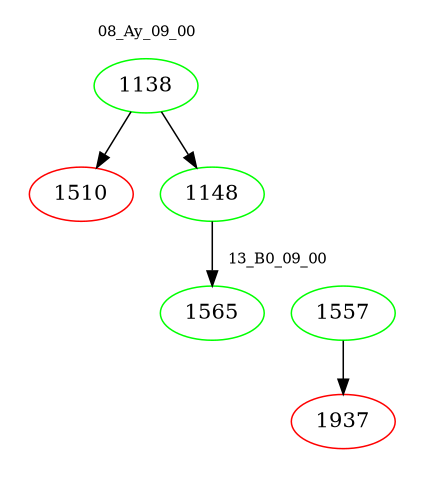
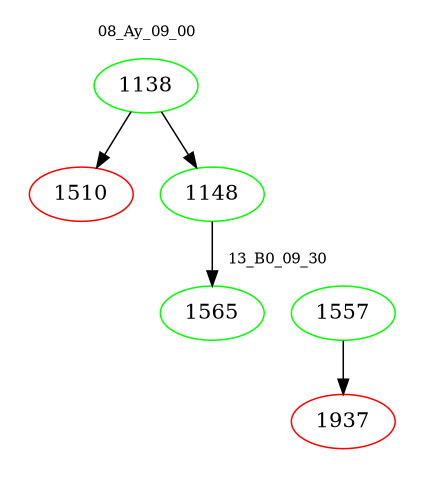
  digraph {
    node [color=green]
    edge [color=black]
    n1 [label=1138]
    n2 [color=red label=1510]
    n3 [label=1148]
    n4 [label=1557]
    n5 [label=1565]
    n6 [color=red label=1937]
    subgraph cluster_1 {
      color=white
      fontsize=10
      label="08_Ay_09_00"
      n1
      n2
      n3
    }
    subgraph cluster_2 {
      color=white
      fontsize=10
-     label="13_B0_09_00"
+     label="13_B0_09_30"
      n4
      n5
      n6
    }
    n1 -> n2
    n1 -> n3
    n3 -> n5
    n4 -> n6
  }
